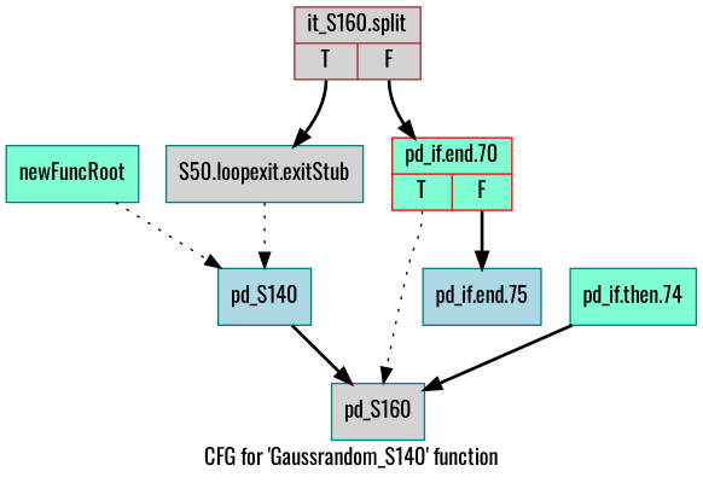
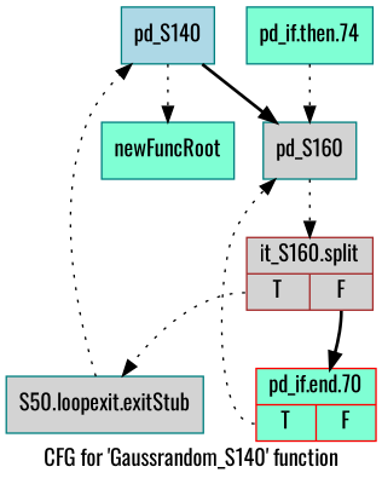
  digraph {
    fontname=Oswald
    label="CFG for 'Gaussrandom_S140' function"
    node [color=teal fillcolor=aquamarine fontname=Oswald shape=record style=filled]
    edge [fontname=Oswald style=dotted]
    n1 [label="{newFuncRoot}"]
    n2 [fillcolor=lightblue label="{pd_S140}"]
    n3 [fillcolor=lightgrey label="{pd_S160}"]
    n4 [color=brown fillcolor=lightgrey label="{it_S160.split|{<s0>T|<s1>F}}"]
    n5 [fillcolor=lightgrey label="{S50.loopexit.exitStub}"]
    n6 [color=red label="{pd_if.end.70|{<s0>T|<s1>F}}"]
-   n7 [fillcolor=lightblue label="{pd_if.end.75}"]
    n8 [label="{pd_if.then.74}"]
-   n1 -> n2
+   n2 -> n1
    n2 -> n3 [style=bold]
-   n4 -> n5 [style=bold tailport=s0]
+   n3 -> n4
+   n4 -> n5 [tailport=s0]
    n4 -> n6 [style=bold tailport=s1]
    n5 -> n2
    n6 -> n3 [tailport=s0]
-   n6 -> n7 [style=bold tailport=s1]
-   n8 -> n3 [style=bold]
+   n8 -> n3
  }
